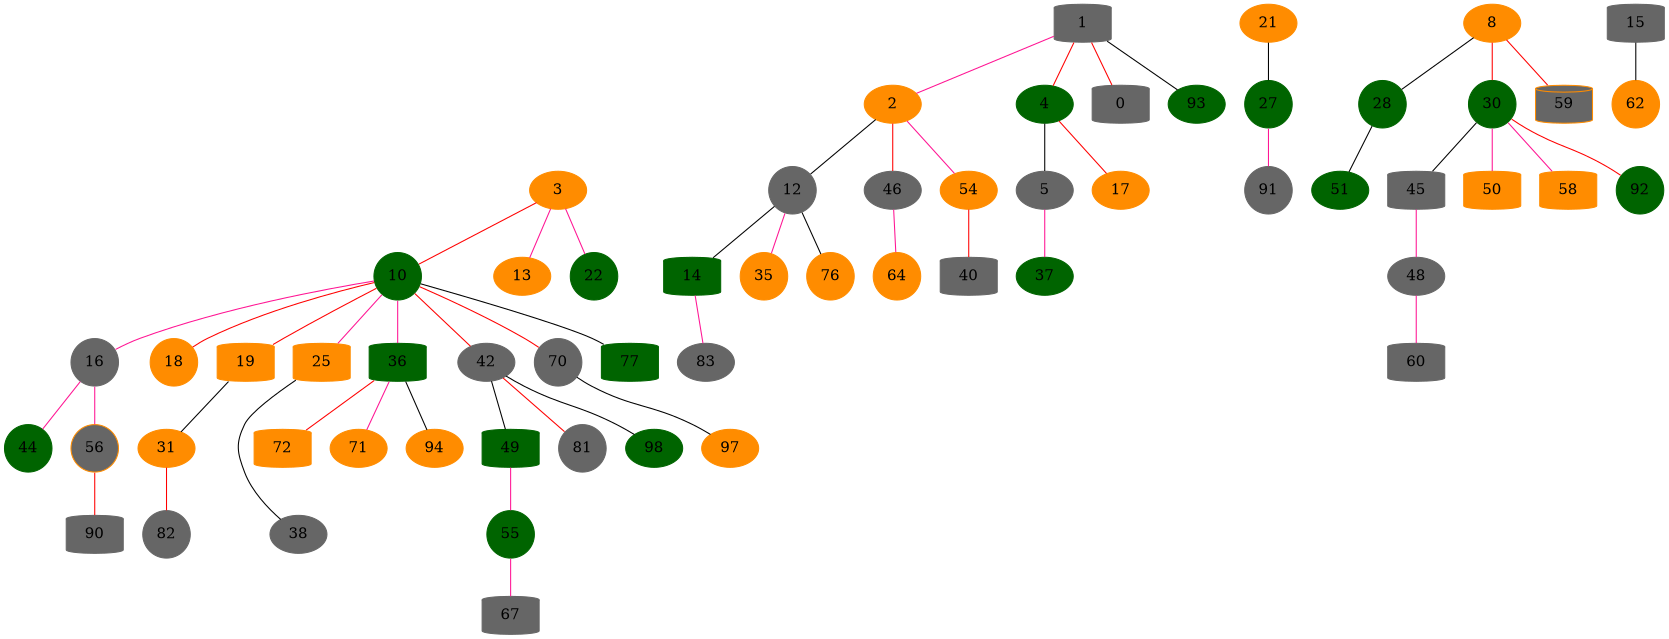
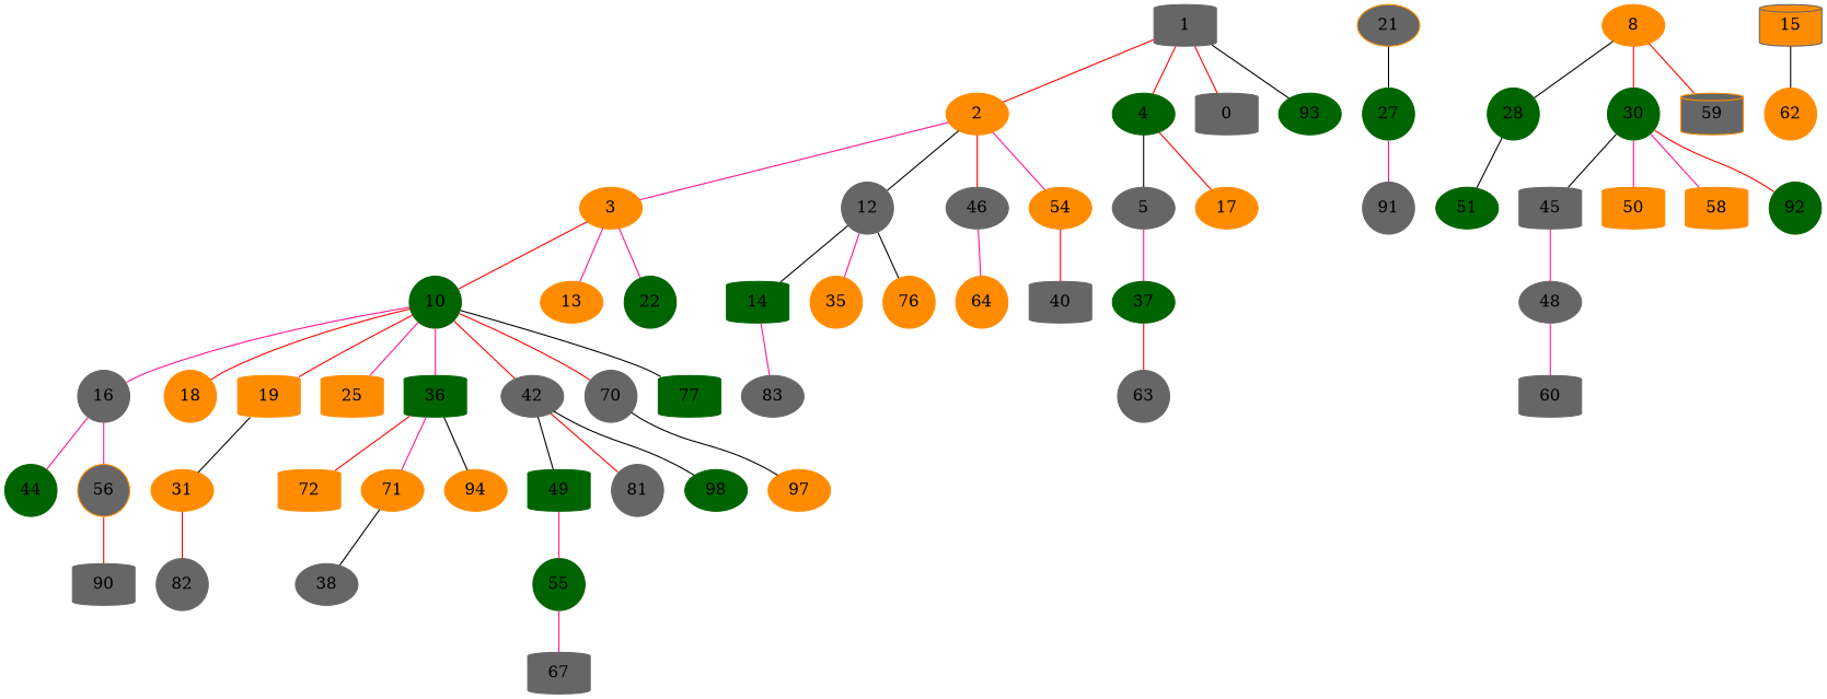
  graph {
    node [color=darkorange shape=ellipse style=filled]
    edge [color=deeppink]
    1 [color=gray40 shape=cylinder super="+29"]
    2 [super="+33"]
    4 [color=darkgreen super="+80"]
    n4 [color=gray40 label=0 shape=cylinder super="+84"]
    93 [color=darkgreen]
    3 [super="+9"]
    12 [color=gray40 shape=circle super="+20"]
    46 [color=gray40 super="+68"]
    54
    5 [color=gray40 super="+7"]
    17
    10 [color=darkgreen shape=circle super="+11"]
    13
    22 [color=darkgreen shape=circle]
    14 [color=darkgreen shape=cylinder super="+75"]
    35 [shape=circle super="+53"]
    76 [shape=circle]
    64 [shape=circle super="+71"]
    40 [color=gray40 shape=cylinder super="+78"]
    16 [color=gray40 shape=circle super="+23"]
    18 [shape=circle super="+24"]
    19 [shape=cylinder super="+74"]
    25 [shape=cylinder super="+86"]
    36 [color=darkgreen shape=cylinder super="+41"]
    42 [color=gray40 super="+43"]
    70 [color=gray40 shape=circle super="+88"]
    77 [color=darkgreen shape=cylinder]
-   21 [super="+26"]
+   21 [super="+26" fillcolor=gray40]
    27 [color=darkgreen shape=circle super="+66"]
    37 [color=darkgreen super="+57"]
    8 [super="+39"]
    28 [color=darkgreen shape=circle]
    30 [color=darkgreen shape=circle super="+52"]
    59 [fillcolor=gray40 shape=cylinder super="+85"]
+   63 [color=gray40 shape=circle]
    51 [color=darkgreen super="+69"]
    45 [color=gray40 shape=cylinder super="+61"]
    50 [shape=cylinder]
    58 [shape=cylinder super="+95"]
    92 [color=darkgreen shape=circle]
    44 [color=darkgreen shape=circle super="+65"]
    56 [fillcolor=gray40 shape=circle]
    31 [super="+32"]
    38 [color=gray40 super="+79"]
    72 [shape=cylinder]
    n46 [label=71]
    94
    49 [color=darkgreen shape=cylinder super="+89"]
    81 [color=gray40 shape=circle]
    98 [color=darkgreen]
    97
    83 [color=gray40]
-   15 [color=gray40 shape=cylinder super="+47"]
+   15 [color=gray40 shape=cylinder super="+47" fillcolor=darkorange]
    62 [shape=circle]
    90 [color=gray40 shape=cylinder]
    82 [color=gray40 shape=circle]
    91 [color=gray40 shape=circle]
    48 [color=gray40]
    55 [color=darkgreen shape=circle]
    60 [color=gray40 shape=cylinder super="+87"]
    67 [color=gray40 shape=cylinder]
-   1 -- 2
+   1 -- 2 [color=red]
    1 -- 4 [color=red]
    1 -- n4 [color=red]
    1 -- 93 [color=black]
+   2 -- 3
    2 -- 12 [color=black]
    2 -- 46 [color=red]
    2 -- 54
    4 -- 5 [color=black]
    4 -- 17 [color=red]
    3 -- 10 [color=red]
    3 -- 13
    3 -- 22
    12 -- 14 [color=black]
    12 -- 35
    12 -- 76 [color=black]
    46 -- 64
    54 -- 40 [color=red]
    5 -- 37
    10 -- 16
    10 -- 18 [color=red]
    10 -- 19 [color=red]
    10 -- 25
    10 -- 36
    10 -- 42 [color=red]
    10 -- 70 [color=red]
    10 -- 77 [color=black]
    14 -- 83
    16 -- 44
    16 -- 56
    19 -- 31 [color=black]
-   25 -- 38 [color=black]
+   n46 -- 38 [color=black]
    36 -- 72 [color=red]
    36 -- n46
    36 -- 94 [color=black]
    42 -- 49 [color=black]
    42 -- 81 [color=red]
    42 -- 98 [color=black]
    70 -- 97 [color=black]
    21 -- 27 [color=black]
    27 -- 91
+   37 -- 63 [color=red]
    8 -- 28 [color=black]
    8 -- 30 [color=red]
    8 -- 59 [color=red]
    28 -- 51 [color=black]
    30 -- 45 [color=black]
    30 -- 50
    30 -- 58
    30 -- 92 [color=red]
    45 -- 48
    56 -- 90 [color=red]
    31 -- 82 [color=red]
    49 -- 55
    15 -- 62 [color=black]
    48 -- 60
    55 -- 67
  }
